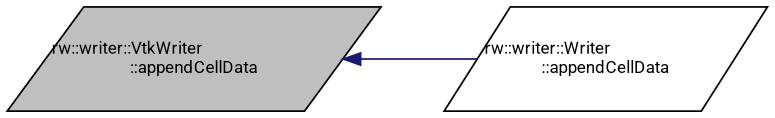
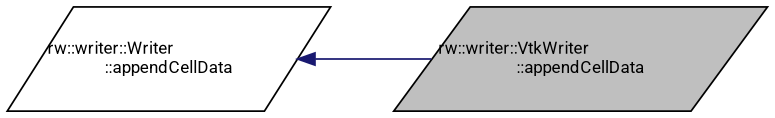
  digraph {
    rankdir=LR
    fontname=Roboto
    node [color=black fontname=Roboto fontsize=10 shape=parallelogram style=filled]
    n1 [fillcolor=grey75 fontcolor=black height=0.2 label="rw::writer::VtkWriter\l::appendCellData" width=0.4]
    n2 [fillcolor=white height=0.2 label="rw::writer::Writer\l::appendCellData" width=0.4]
-   n1 -> n2 [color=midnightblue dir=back fontname=Roboto fontsize=10 labelfontname=Helvetica labelfontsize=10 style=solid]
+   n2 -> n1 [color=midnightblue dir=back fontname=Roboto fontsize=10 labelfontname=Helvetica labelfontsize=10 style=solid]
  }
